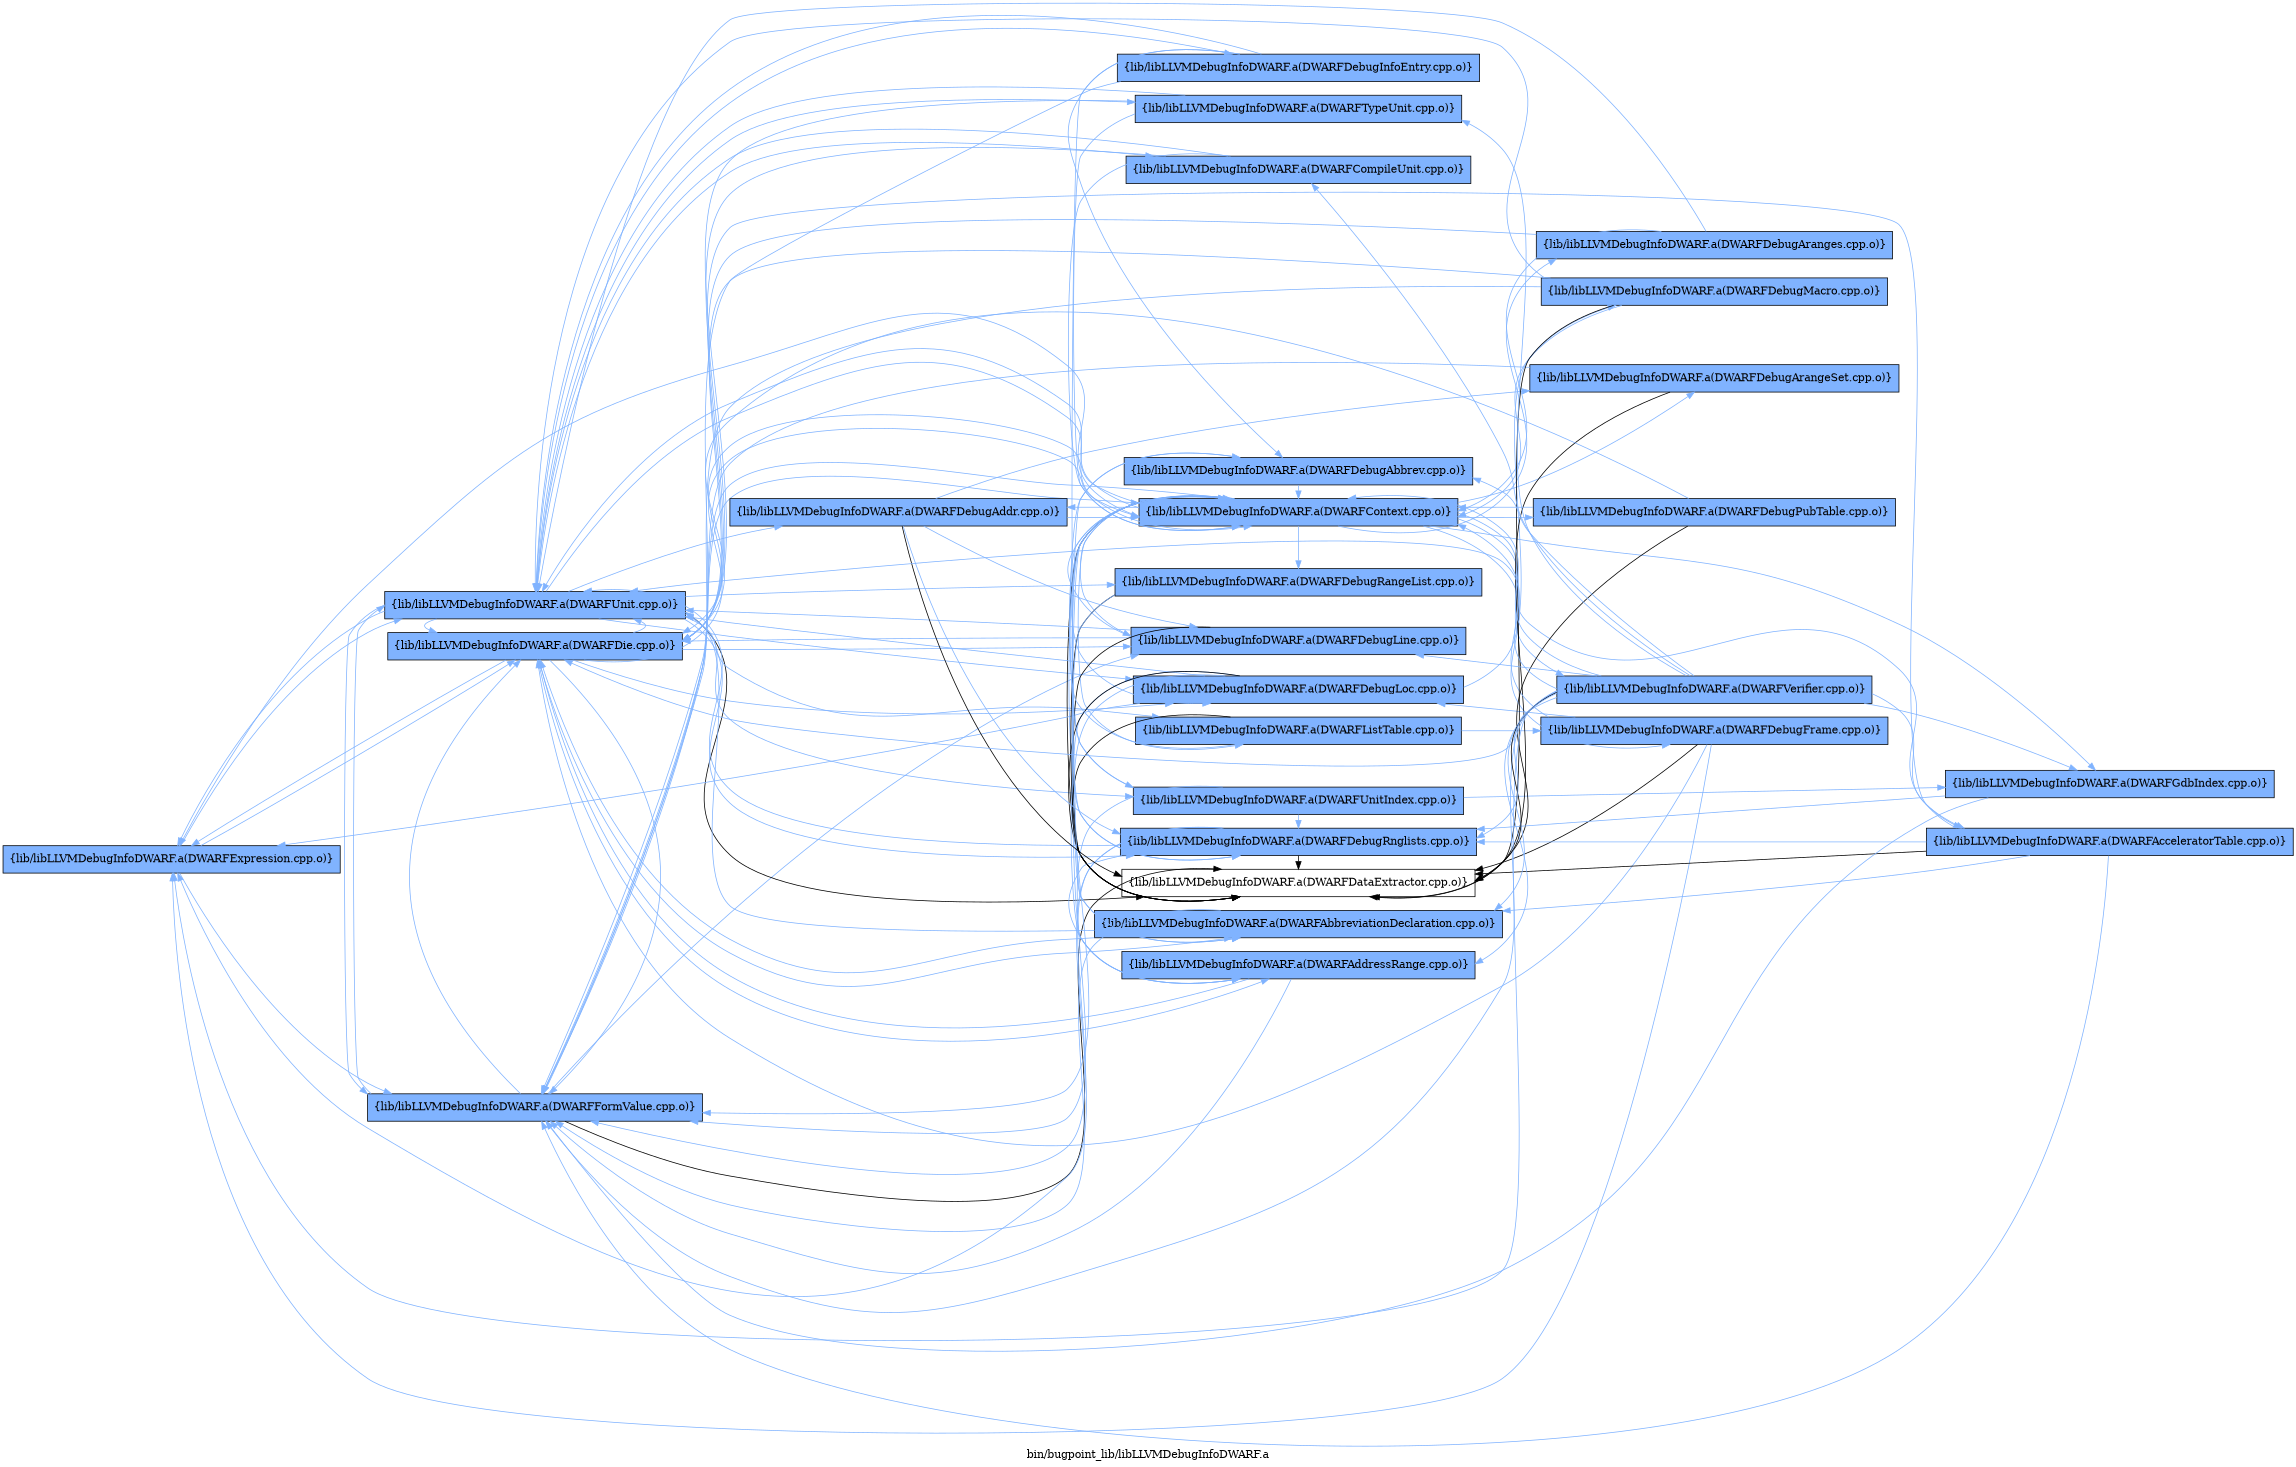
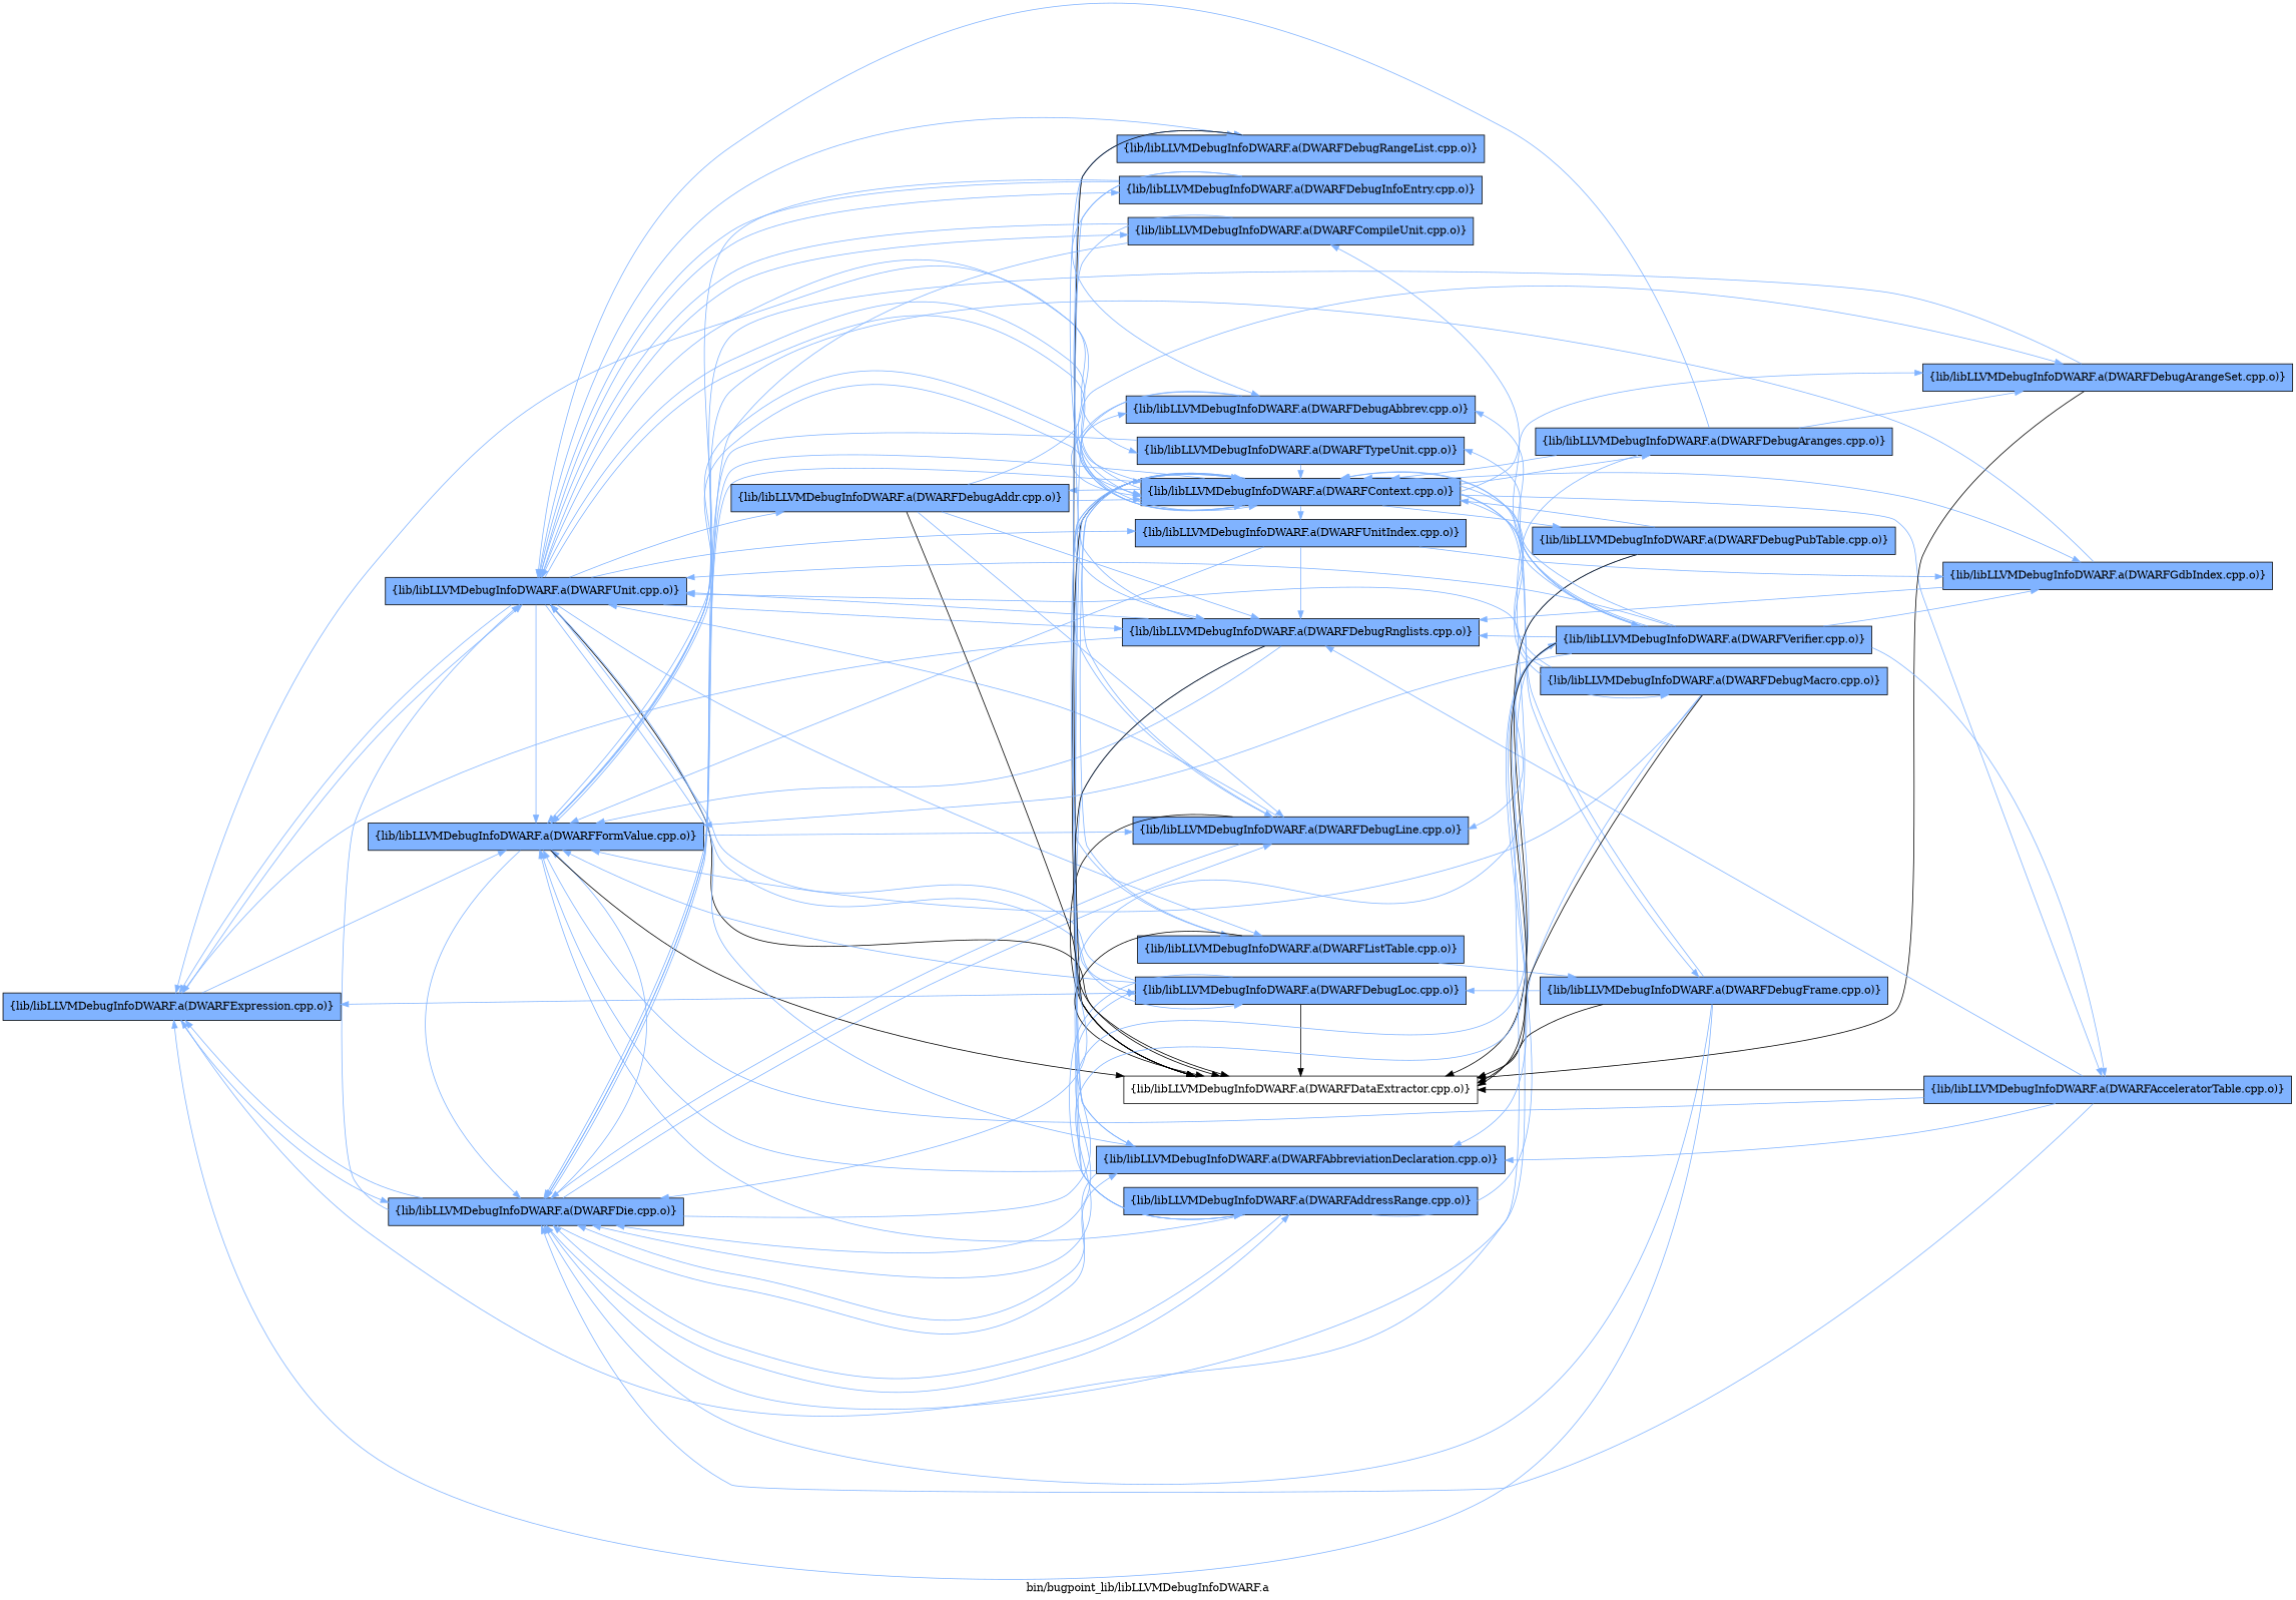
  digraph {
    label="bin/bugpoint_lib/libLLVMDebugInfoDWARF.a"
    rankdir=LR
    node [fillcolor="0.600000 0.5 1" group=1 shape=box style=filled]
    edge [color="0.600000 0.5 1"]
    n1 [label="{lib/libLLVMDebugInfoDWARF.a(DWARFExpression.cpp.o)}"]
    n2 [label="{lib/libLLVMDebugInfoDWARF.a(DWARFDie.cpp.o)}"]
    n3 [label="{lib/libLLVMDebugInfoDWARF.a(DWARFFormValue.cpp.o)}"]
    n4 [label="{lib/libLLVMDebugInfoDWARF.a(DWARFUnit.cpp.o)}"]
    n5 [label="{lib/libLLVMDebugInfoDWARF.a(DWARFAbbreviationDeclaration.cpp.o)}"]
    n6 [label="{lib/libLLVMDebugInfoDWARF.a(DWARFContext.cpp.o)}"]
    n7 [label="{lib/libLLVMDebugInfoDWARF.a(DWARFDebugLoc.cpp.o)}"]
    n8 [label="{lib/libLLVMDebugInfoDWARF.a(DWARFAddressRange.cpp.o)}"]
    n9 [label="{lib/libLLVMDebugInfoDWARF.a(DWARFDebugLine.cpp.o)}"]
    n10 [group=0 label="{lib/libLLVMDebugInfoDWARF.a(DWARFDataExtractor.cpp.o)}" fillcolor="" style=""]
    n11 [label="{lib/libLLVMDebugInfoDWARF.a(DWARFDebugRnglists.cpp.o)}"]
    n12 [label="{lib/libLLVMDebugInfoDWARF.a(DWARFDebugAbbrev.cpp.o)}"]
    n13 [label="{lib/libLLVMDebugInfoDWARF.a(DWARFDebugRangeList.cpp.o)}"]
    n14 [label="{lib/libLLVMDebugInfoDWARF.a(DWARFListTable.cpp.o)}"]
    n15 [label="{lib/libLLVMDebugInfoDWARF.a(DWARFUnitIndex.cpp.o)}"]
    n16 [label="{lib/libLLVMDebugInfoDWARF.a(DWARFDebugInfoEntry.cpp.o)}"]
    n17 [label="{lib/libLLVMDebugInfoDWARF.a(DWARFTypeUnit.cpp.o)}"]
    n18 [label="{lib/libLLVMDebugInfoDWARF.a(DWARFCompileUnit.cpp.o)}"]
    n19 [label="{lib/libLLVMDebugInfoDWARF.a(DWARFDebugAddr.cpp.o)}"]
    n20 [label="{lib/libLLVMDebugInfoDWARF.a(DWARFDebugAranges.cpp.o)}"]
    n21 [label="{lib/libLLVMDebugInfoDWARF.a(DWARFDebugArangeSet.cpp.o)}"]
    n22 [label="{lib/libLLVMDebugInfoDWARF.a(DWARFDebugFrame.cpp.o)}"]
    n23 [label="{lib/libLLVMDebugInfoDWARF.a(DWARFDebugMacro.cpp.o)}"]
    n24 [label="{lib/libLLVMDebugInfoDWARF.a(DWARFAcceleratorTable.cpp.o)}"]
    n25 [label="{lib/libLLVMDebugInfoDWARF.a(DWARFDebugPubTable.cpp.o)}"]
    n26 [label="{lib/libLLVMDebugInfoDWARF.a(DWARFGdbIndex.cpp.o)}"]
    n27 [label="{lib/libLLVMDebugInfoDWARF.a(DWARFVerifier.cpp.o)}"]
    subgraph sub_1 {
      rank=same
      n1
    }
    subgraph sub_2 {
      rank=same
      n2
      n3
      n4
    }
    subgraph sub_3 {
      rank=same
      n5
      n6
      n7
      n8
      n9
      n10
      n11
      n12
      n13
      n14
      n15
      n16
      n17
      n18
    }
    n1 -> n2
    n1 -> n3
    n1 -> n4
    n2 -> n1
    n2 -> n3
    n2 -> n4
    n2 -> n5
    n2 -> n6
    n2 -> n7
    n2 -> n8
    n2 -> n9
    n3 -> n2
-   n3 -> n4
    n3 -> n6
    n3 -> n9
    n3 -> n10 [color=""]
    n4 -> n1
-   n4 -> n2
    n4 -> n3
    n4 -> n6
    n4 -> n7
    n4 -> n10 [color=""]
    n4 -> n11
    n4 -> n13
    n4 -> n14
    n4 -> n15
    n4 -> n16
    n4 -> n17
    n4 -> n18
    n4 -> n19
    n5 -> n2
    n5 -> n3
    n5 -> n4
    n6 -> n1
    n6 -> n2
    n6 -> n3
    n6 -> n4
    n6 -> n7
    n6 -> n9
    n6 -> n10 [color=""]
    n6 -> n11
-   n15 -> n12
+   n6 -> n12
    n6 -> n13
    n6 -> n14
    n6 -> n15
    n6 -> n19
    n6 -> n20
    n6 -> n21
    n6 -> n22
-   n7 -> n23
+   n6 -> n23
    n6 -> n24
    n6 -> n25
    n6 -> n26
    n6 -> n27
    n7 -> n1
    n7 -> n3
    n7 -> n4
    n7 -> n8
    n7 -> n10 [color=""]
    n8 -> n2
    n8 -> n3
    n8 -> n6
    n9 -> n2
    n9 -> n4
    n9 -> n6
    n9 -> n10 [color=""]
    n11 -> n1
    n11 -> n3
    n11 -> n4
    n11 -> n8
    n11 -> n10 [color=""]
    n12 -> n5
    n12 -> n6
    n13 -> n10 [color=""]
-   n13 -> n11
+   n11 -> n13
    n14 -> n6
    n14 -> n10 [color=""]
    n14 -> n22
    n15 -> n3
    n15 -> n11
    n15 -> n26
    n16 -> n3
    n16 -> n4
    n16 -> n5
    n16 -> n12
    n17 -> n2
-   n17 -> n4
    n17 -> n6
    n18 -> n2
    n18 -> n4
    n18 -> n6
    n19 -> n6
    n19 -> n9
    n19 -> n10 [color=""]
    n19 -> n11
    n19 -> n21
    n20 -> n2
    n20 -> n4
    n20 -> n6
+   n20 -> n21
    n21 -> n3
    n21 -> n10 [color=""]
    n22 -> n1
    n22 -> n2
    n22 -> n6
    n22 -> n7
    n22 -> n10 [color=""]
    n23 -> n2
    n23 -> n3
    n23 -> n4
    n23 -> n6
    n23 -> n10 [color=""]
    n24 -> n2
    n24 -> n3
    n24 -> n5
    n24 -> n10 [color=""]
    n24 -> n11
    n25 -> n2
    n25 -> n6
    n25 -> n10 [color=""]
    n26 -> n3
    n26 -> n11
    n27 -> n1
    n27 -> n2
    n27 -> n3
    n27 -> n4
    n27 -> n5
    n27 -> n6
-   n27 -> n8
+   n8 -> n27
    n27 -> n9
    n27 -> n10 [color=""]
    n27 -> n11
    n27 -> n12
    n27 -> n17
    n27 -> n18
    n27 -> n24
    n27 -> n26
  }
